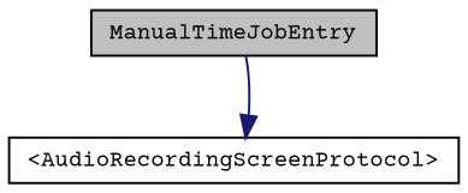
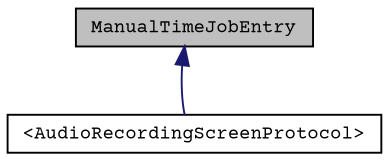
  digraph {
    fontname="Courier Prime"
    node [color=black fontname="Courier Prime" fontsize=10 shape=record style=filled]
    n1 [fillcolor=grey75 fontcolor=black height=0.2 label=ManualTimeJobEntry width=0.4]
    n2 [fillcolor=white height=0.2 label="\<AudioRecordingScreenProtocol\>" width=0.4]
-   n2 -> n1 [color=midnightblue dir=back fontname="Courier Prime" fontsize=10 labelfontname=Helvetica labelfontsize=10 style=solid]
+   n1 -> n2 [color=midnightblue dir=back fontname="Courier Prime" fontsize=10 labelfontname=Helvetica labelfontsize=10 style=solid]
  }
